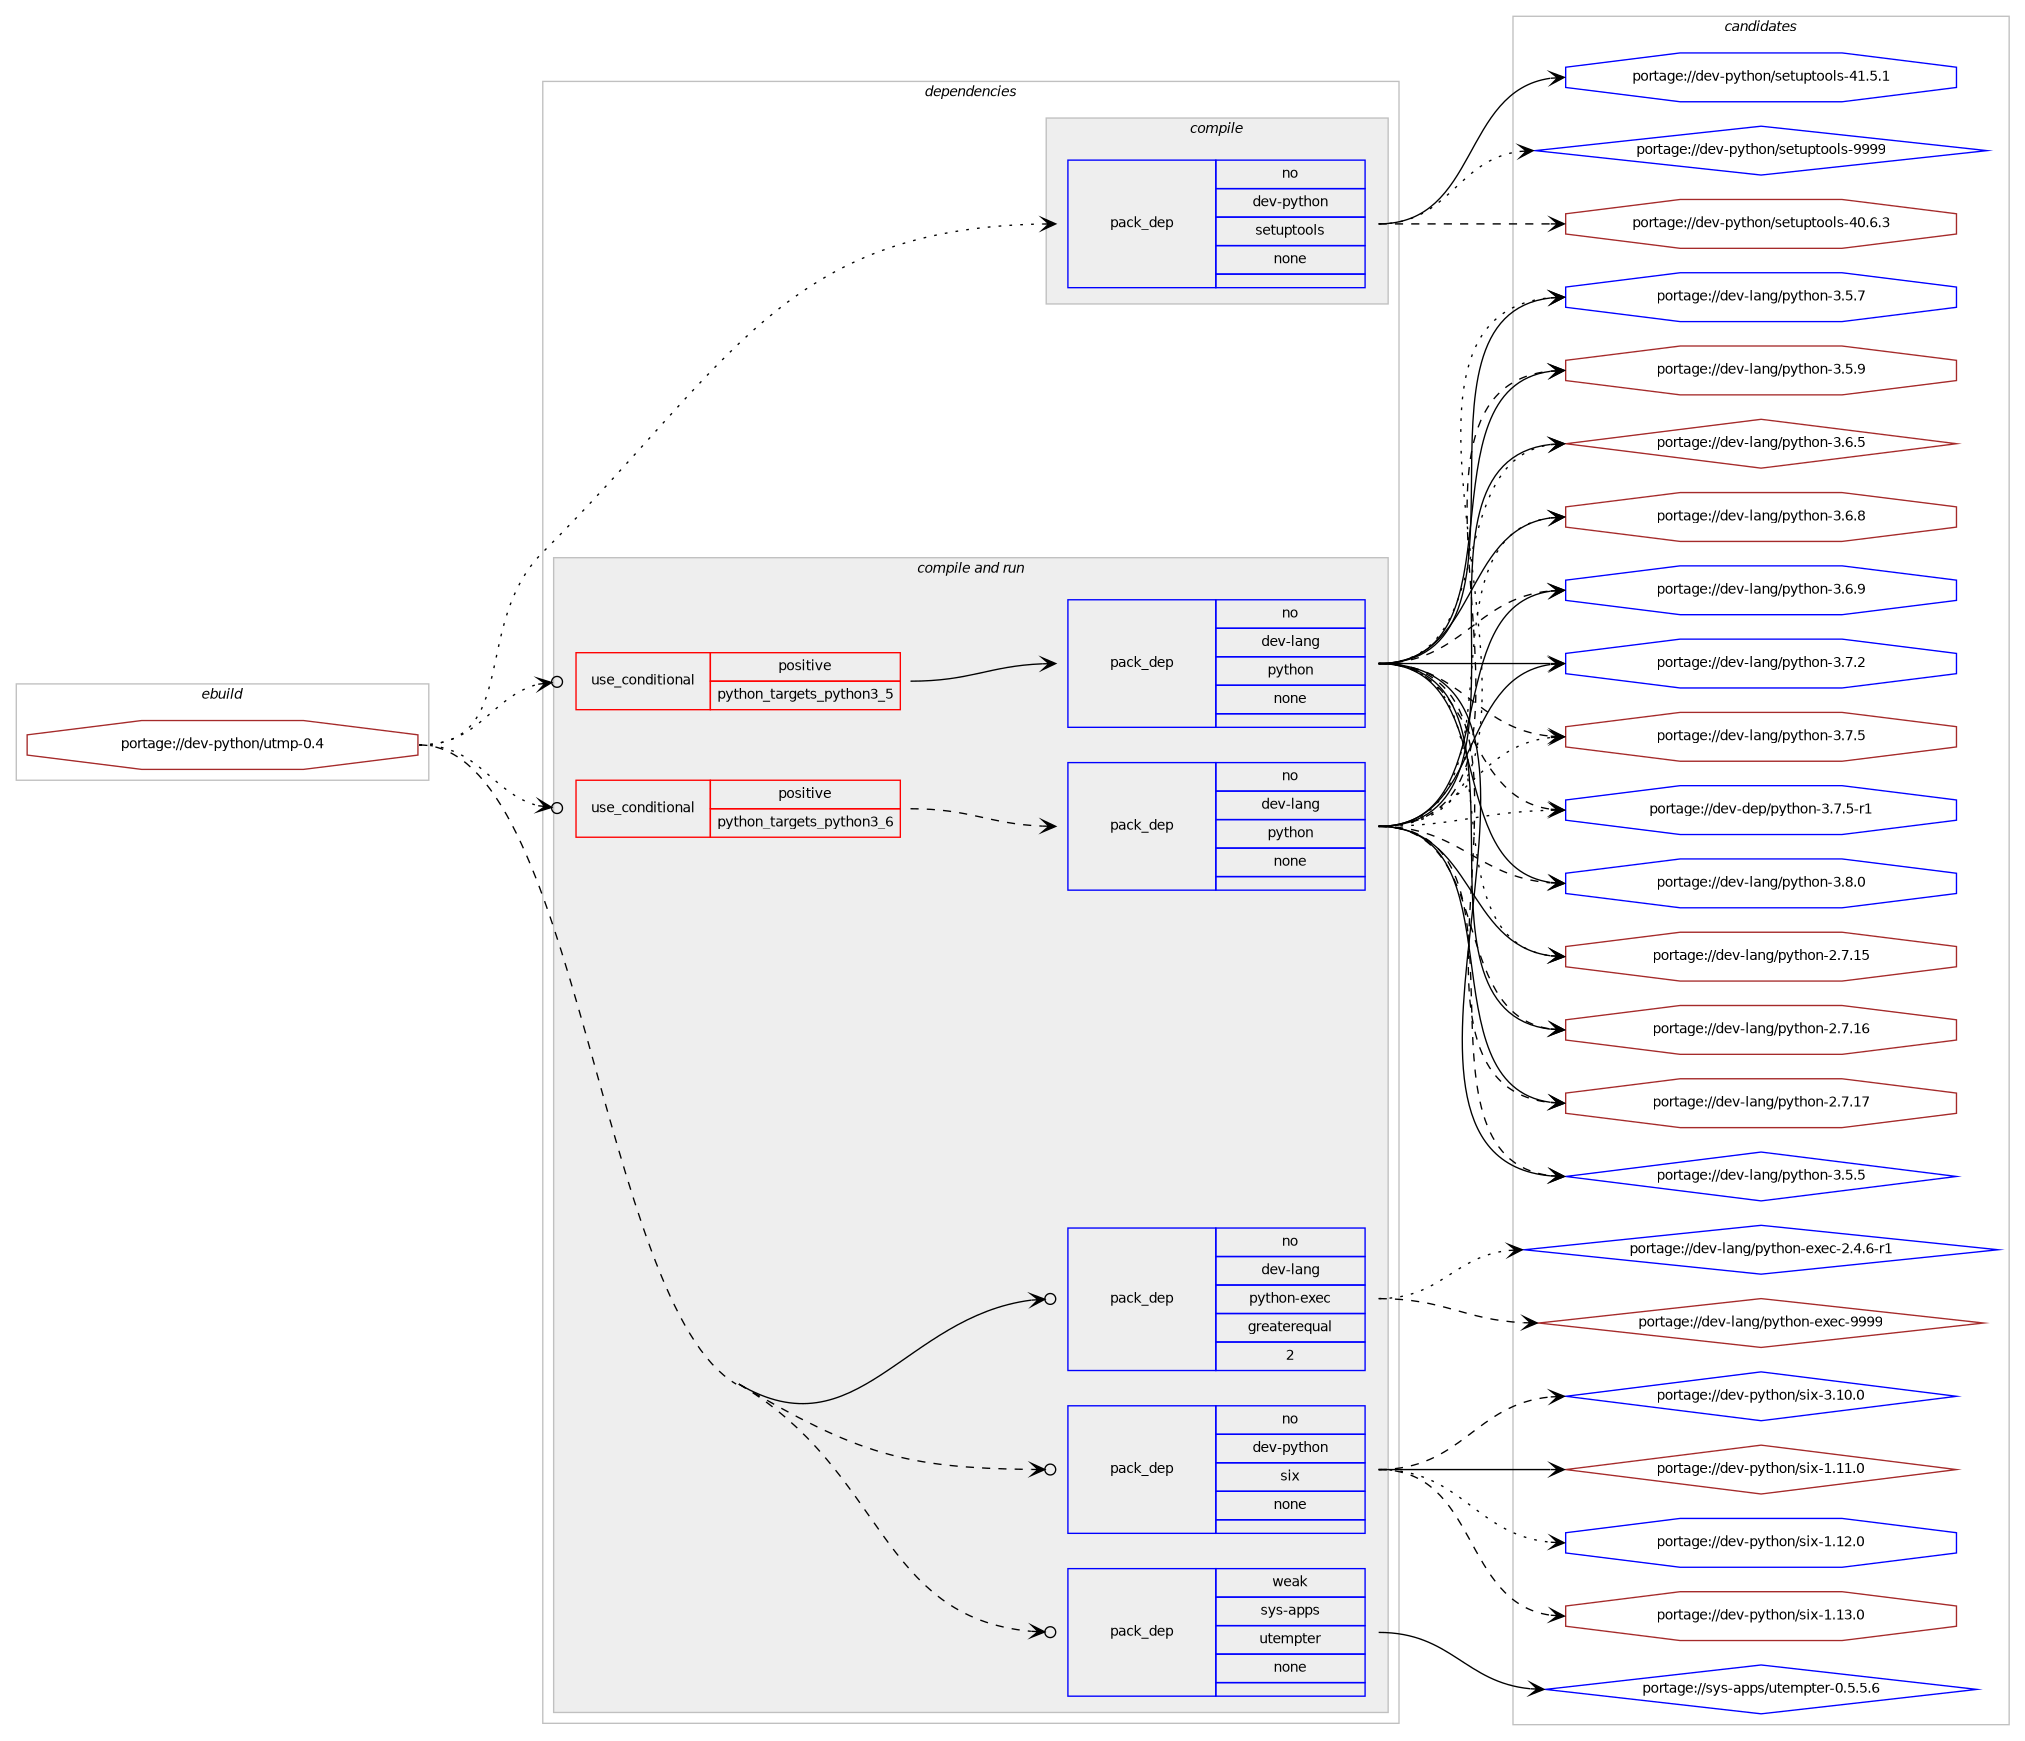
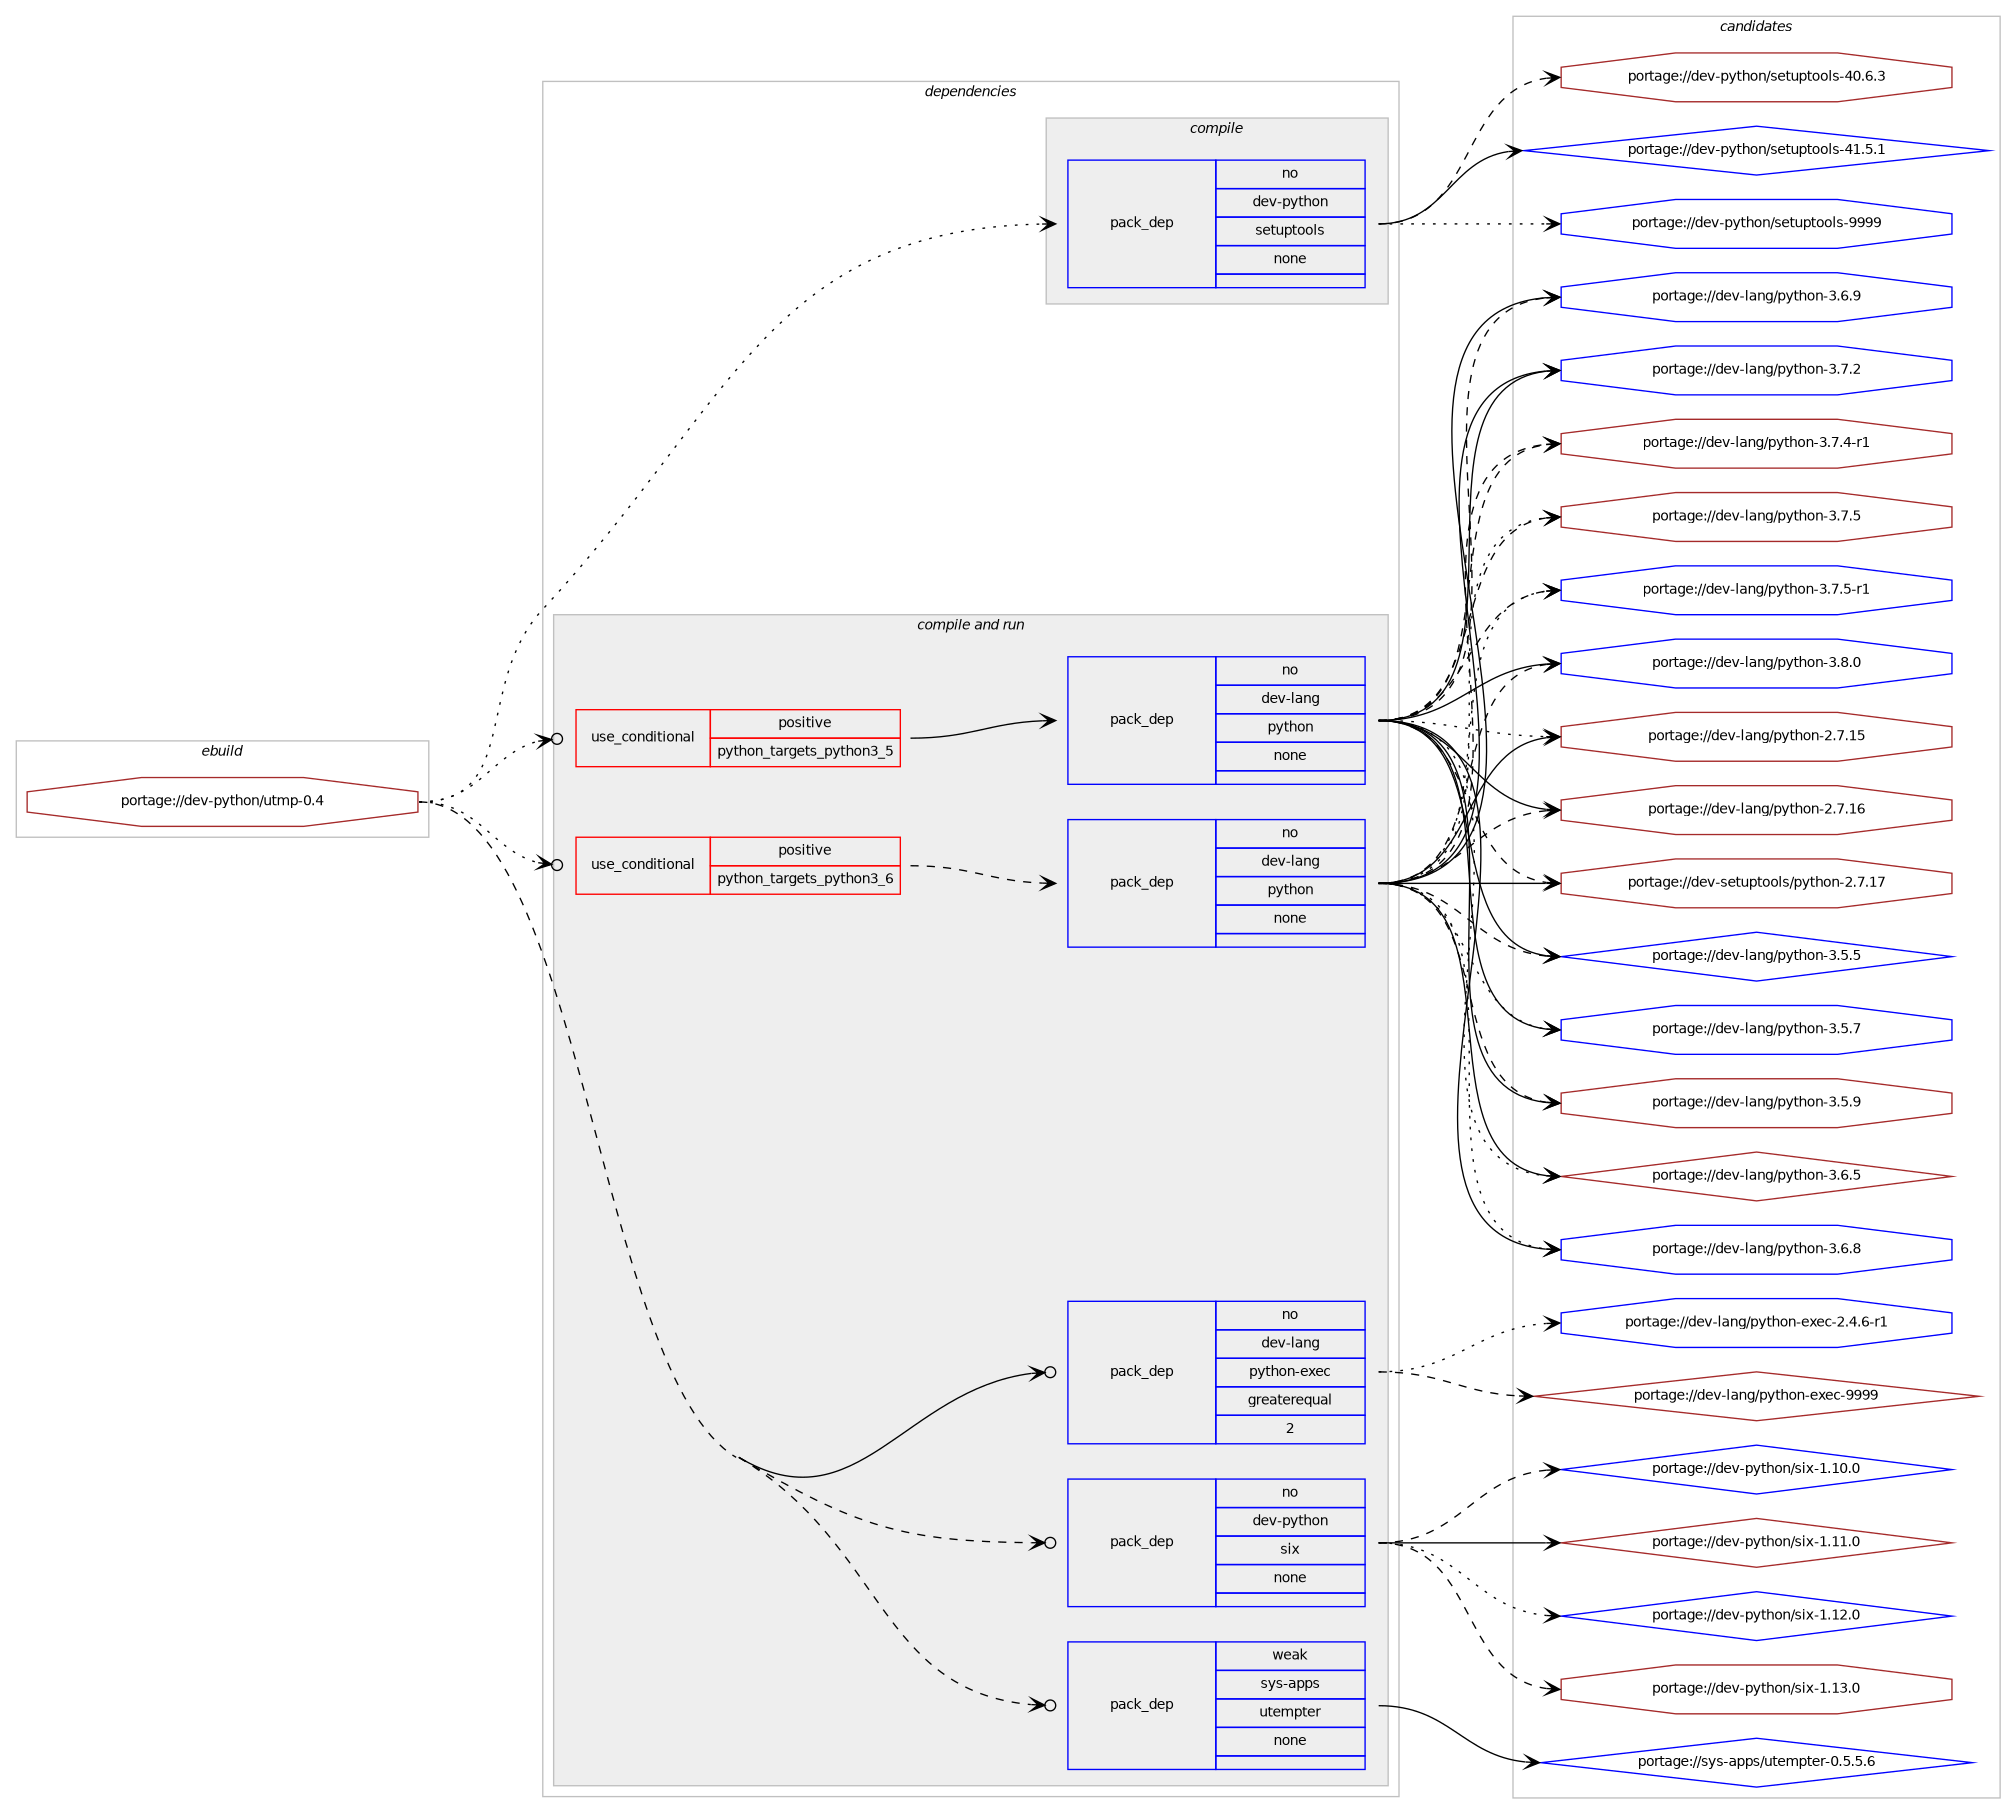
  digraph {
    compound=true
    concentrate=true
    fontname=Helvetica
    fontsize=10
    newrank=true
    rankdir=LR
    ranksep=1.5
    node [color=blue fontname=Helvetica fontsize=10 shape=octagon]
    edge [arrowhead=vee headport=w style=solid tailport=e weight=100]
    n1 [color=brown label="portage://dev-python/utmp-0.4" width=4]
    n2 [label=<<TABLE BORDER="0" CELLBORDER="1" CELLSPACING="0" CELLPADDING="4" WIDTH="220"><TR><TD ROWSPAN="6" CELLPADDING="30">pack_dep</TD></TR><TR><TD WIDTH="110">no</TD></TR><TR><TD>dev-python</TD></TR><TR><TD>setuptools</TD></TR><TR><TD>none</TD></TR><TR><TD></TD></TR></TABLE>> shape=none]
    n3 [label=<<TABLE BORDER="0" CELLBORDER="1" CELLSPACING="0" CELLPADDING="4" WIDTH="220"><TR><TD ROWSPAN="6" CELLPADDING="30">pack_dep</TD></TR><TR><TD WIDTH="110">no</TD></TR><TR><TD>dev-lang</TD></TR><TR><TD>python</TD></TR><TR><TD>none</TD></TR><TR><TD></TD></TR></TABLE>> shape=none]
    n4 [color=red label=<<TABLE BORDER="0" CELLBORDER="1" CELLSPACING="0" CELLPADDING="4"><TR><TD ROWSPAN="3" CELLPADDING="10">use_conditional</TD></TR><TR><TD>positive</TD></TR><TR><TD>python_targets_python3_5</TD></TR></TABLE>> shape=none]
    n5 [label=<<TABLE BORDER="0" CELLBORDER="1" CELLSPACING="0" CELLPADDING="4" WIDTH="220"><TR><TD ROWSPAN="6" CELLPADDING="30">pack_dep</TD></TR><TR><TD WIDTH="110">no</TD></TR><TR><TD>dev-lang</TD></TR><TR><TD>python</TD></TR><TR><TD>none</TD></TR><TR><TD></TD></TR></TABLE>> shape=none]
    n6 [color=red label=<<TABLE BORDER="0" CELLBORDER="1" CELLSPACING="0" CELLPADDING="4"><TR><TD ROWSPAN="3" CELLPADDING="10">use_conditional</TD></TR><TR><TD>positive</TD></TR><TR><TD>python_targets_python3_6</TD></TR></TABLE>> shape=none]
    n7 [label=<<TABLE BORDER="0" CELLBORDER="1" CELLSPACING="0" CELLPADDING="4" WIDTH="220"><TR><TD ROWSPAN="6" CELLPADDING="30">pack_dep</TD></TR><TR><TD WIDTH="110">no</TD></TR><TR><TD>dev-lang</TD></TR><TR><TD>python-exec</TD></TR><TR><TD>greaterequal</TD></TR><TR><TD>2</TD></TR></TABLE>> shape=none]
    n8 [label=<<TABLE BORDER="0" CELLBORDER="1" CELLSPACING="0" CELLPADDING="4" WIDTH="220"><TR><TD ROWSPAN="6" CELLPADDING="30">pack_dep</TD></TR><TR><TD WIDTH="110">no</TD></TR><TR><TD>dev-python</TD></TR><TR><TD>six</TD></TR><TR><TD>none</TD></TR><TR><TD></TD></TR></TABLE>> shape=none]
    n9 [label=<<TABLE BORDER="0" CELLBORDER="1" CELLSPACING="0" CELLPADDING="4" WIDTH="220"><TR><TD ROWSPAN="6" CELLPADDING="30">pack_dep</TD></TR><TR><TD WIDTH="110">weak</TD></TR><TR><TD>sys-apps</TD></TR><TR><TD>utempter</TD></TR><TR><TD>none</TD></TR><TR><TD></TD></TR></TABLE>> shape=none]
    n10 [color=brown label="portage://dev-python/setuptools-40.6.3" width=4]
-   n11 [label="portage://dev-python/setuptools-41.5.1" width=4]
-   n12 [label="portage://dev-python/setuptools-9999" shape=diamond width=4]
+   n11 [label="portage://dev-python/setuptools-41.5.1" shape=diamond width=4]
+   n12 [label="portage://dev-python/setuptools-9999" width=4]
    n13 [color=brown label="portage://dev-lang/python-2.7.15" width=4]
    n14 [color=brown label="portage://dev-lang/python-2.7.16" width=4]
-   n15 [color=brown label="portage://dev-lang/python-2.7.17" width=4]
+   n15 [color=brown label="portage://dev-setuptools/python-2.7.17" width=4]
    n16 [label="portage://dev-lang/python-3.5.5" shape=diamond width=4]
    n17 [label="portage://dev-lang/python-3.5.7" width=4]
    n18 [color=brown label="portage://dev-lang/python-3.5.9" width=4]
    n19 [color=brown label="portage://dev-lang/python-3.6.5" shape=diamond width=4]
-   n20 [color=brown label="portage://dev-lang/python-3.6.8" width=4]
+   n20 [label="portage://dev-lang/python-3.6.8" width=4]
    n21 [label="portage://dev-lang/python-3.6.9" width=4]
    n22 [label="portage://dev-lang/python-3.7.2" width=4]
+   n23 [color=brown label="portage://dev-lang/python-3.7.4-r1" width=4]
    n24 [color=brown label="portage://dev-lang/python-3.7.5" width=4]
-   n25 [label="portage://dev-dep/python-3.7.5-r1" width=4]
+   n25 [label="portage://dev-lang/python-3.7.5-r1" width=4]
    n26 [label="portage://dev-lang/python-3.8.0" width=4]
-   n27 [label="portage://dev-lang/python-exec-2.4.6-r1" shape=diamond width=4]
+   n27 [label="portage://dev-lang/python-exec-2.4.6-r1" width=4]
    n28 [color=brown label="portage://dev-lang/python-exec-9999" shape=diamond width=4]
-   n29 [label="portage://dev-python/six-3.10.0" shape=diamond width=4]
+   n29 [label="portage://dev-python/six-1.10.0" shape=diamond width=4]
    n30 [color=brown label="portage://dev-python/six-1.11.0" shape=diamond width=4]
-   n31 [label="portage://dev-python/six-1.12.0" width=4]
+   n31 [label="portage://dev-python/six-1.12.0" shape=diamond width=4]
    n32 [color=brown label="portage://dev-python/six-1.13.0" width=4]
    n33 [label="portage://sys-apps/utempter-0.5.5.6" shape=diamond width=4]
    subgraph cluster_1 {
      color=gray
      label=<<i>ebuild</i>>
      rank=same
      n1
    }
    subgraph cluster_2 {
      color=gray
      label=<<i>dependencies</i>>
      subgraph cluster_3 {
        color=gray
        fillcolor="#eeeeee"
        label=<<i>compile</i>>
        style=filled
        subgraph sub_4 {
          color=gray
          fillcolor="#eeeeee"
          label=<<i>compile</i>>
          style=filled
          n2
        }
      }
      subgraph cluster_5 {
        color=gray
        fillcolor="#eeeeee"
        label=<<i>compile and run</i>>
        style=filled
        subgraph sub_6 {
          color=gray
          fillcolor="#eeeeee"
          label=<<i>compile and run</i>>
          style=filled
          n4
          subgraph sub_7 {
            color=gray
            fillcolor="#eeeeee"
            label=<<i>compile and run</i>>
            style=filled
            n3
          }
        }
        subgraph sub_8 {
          color=gray
          fillcolor="#eeeeee"
          label=<<i>compile and run</i>>
          style=filled
          n6
          subgraph sub_9 {
            color=gray
            fillcolor="#eeeeee"
            label=<<i>compile and run</i>>
            style=filled
            n5
          }
        }
        subgraph sub_10 {
          color=gray
          fillcolor="#eeeeee"
          label=<<i>compile and run</i>>
          style=filled
          n7
        }
        subgraph sub_11 {
          color=gray
          fillcolor="#eeeeee"
          label=<<i>compile and run</i>>
          style=filled
          n8
        }
        subgraph sub_12 {
          color=gray
          fillcolor="#eeeeee"
          label=<<i>compile and run</i>>
          style=filled
          n9
        }
      }
      subgraph cluster_13 {
        color=gray
        fillcolor="#eeeeee"
        label=<<i>run</i>>
        style=filled
      }
    }
    subgraph cluster_14 {
      color=gray
      label=<<i>candidates</i>>
      rank=same
      subgraph sub_15 {
        color=black
        label=<<i>candidates</i>>
        nodesep=1
        rank=same
        n10
        n11
        n12
      }
      subgraph sub_16 {
        color=black
        label=<<i>candidates</i>>
        nodesep=1
        rank=same
        n13
        n14
        n15
        n16
        n17
        n18
        n19
        n20
        n21
        n22
+       n23
        n24
        n25
        n26
      }
      subgraph sub_17 {
        color=black
        label=<<i>candidates</i>>
        nodesep=1
        rank=same
        n13
        n14
        n15
        n16
        n17
        n18
        n19
        n20
        n21
        n22
+       n23
        n24
        n25
        n26
      }
      subgraph sub_18 {
        color=black
        label=<<i>candidates</i>>
        nodesep=1
        rank=same
        n27
        n28
      }
      subgraph sub_19 {
        color=black
        label=<<i>candidates</i>>
        nodesep=1
        rank=same
        n29
        n30
        n31
        n32
      }
      subgraph sub_20 {
        color=black
        label=<<i>candidates</i>>
        nodesep=1
        rank=same
        n33
      }
    }
    n1 -> n2 [style=dotted weight=20]
    n1 -> n4 [arrowhead=odotvee style=dotted weight=20]
    n1 -> n6 [arrowhead=odotvee style=dotted weight=20]
    n1 -> n7 [arrowhead=odotvee weight=20]
    n1 -> n8 [arrowhead=odotvee style=dashed weight=20]
    n1 -> n9 [arrowhead=odotvee style=dashed weight=20]
    n2 -> n10 [style=dashed]
    n2 -> n11
    n2 -> n12 [style=dotted]
    n3 -> n13 [style=dotted]
    n3 -> n14
    n3 -> n15 [style=dashed]
    n3 -> n16
    n3 -> n17
    n3 -> n18
    n3 -> n19 [style=dotted]
    n3 -> n20
    n3 -> n21 [style=dashed]
    n3 -> n22
+   n3 -> n23 [style=dashed]
    n3 -> n24 [style=dashed]
    n3 -> n25 [style=dashed]
    n3 -> n26
    n4 -> n3 [weight=20]
    n5 -> n13
    n5 -> n14 [style=dashed]
    n5 -> n15
    n5 -> n16 [style=dashed]
    n5 -> n17 [style=dotted]
    n5 -> n18 [style=dashed]
    n5 -> n19
    n5 -> n20 [style=dotted]
    n5 -> n21
    n5 -> n22
+   n5 -> n23 [style=dashed]
    n5 -> n24 [style=dotted]
    n5 -> n25 [style=dotted]
    n5 -> n26 [style=dashed]
    n6 -> n5 [style=dashed weight=20]
    n7 -> n27 [style=dotted]
    n7 -> n28 [style=dashed]
    n8 -> n29 [style=dashed]
    n8 -> n30
    n8 -> n31 [style=dotted]
    n8 -> n32 [style=dashed]
    n9 -> n33
  }
